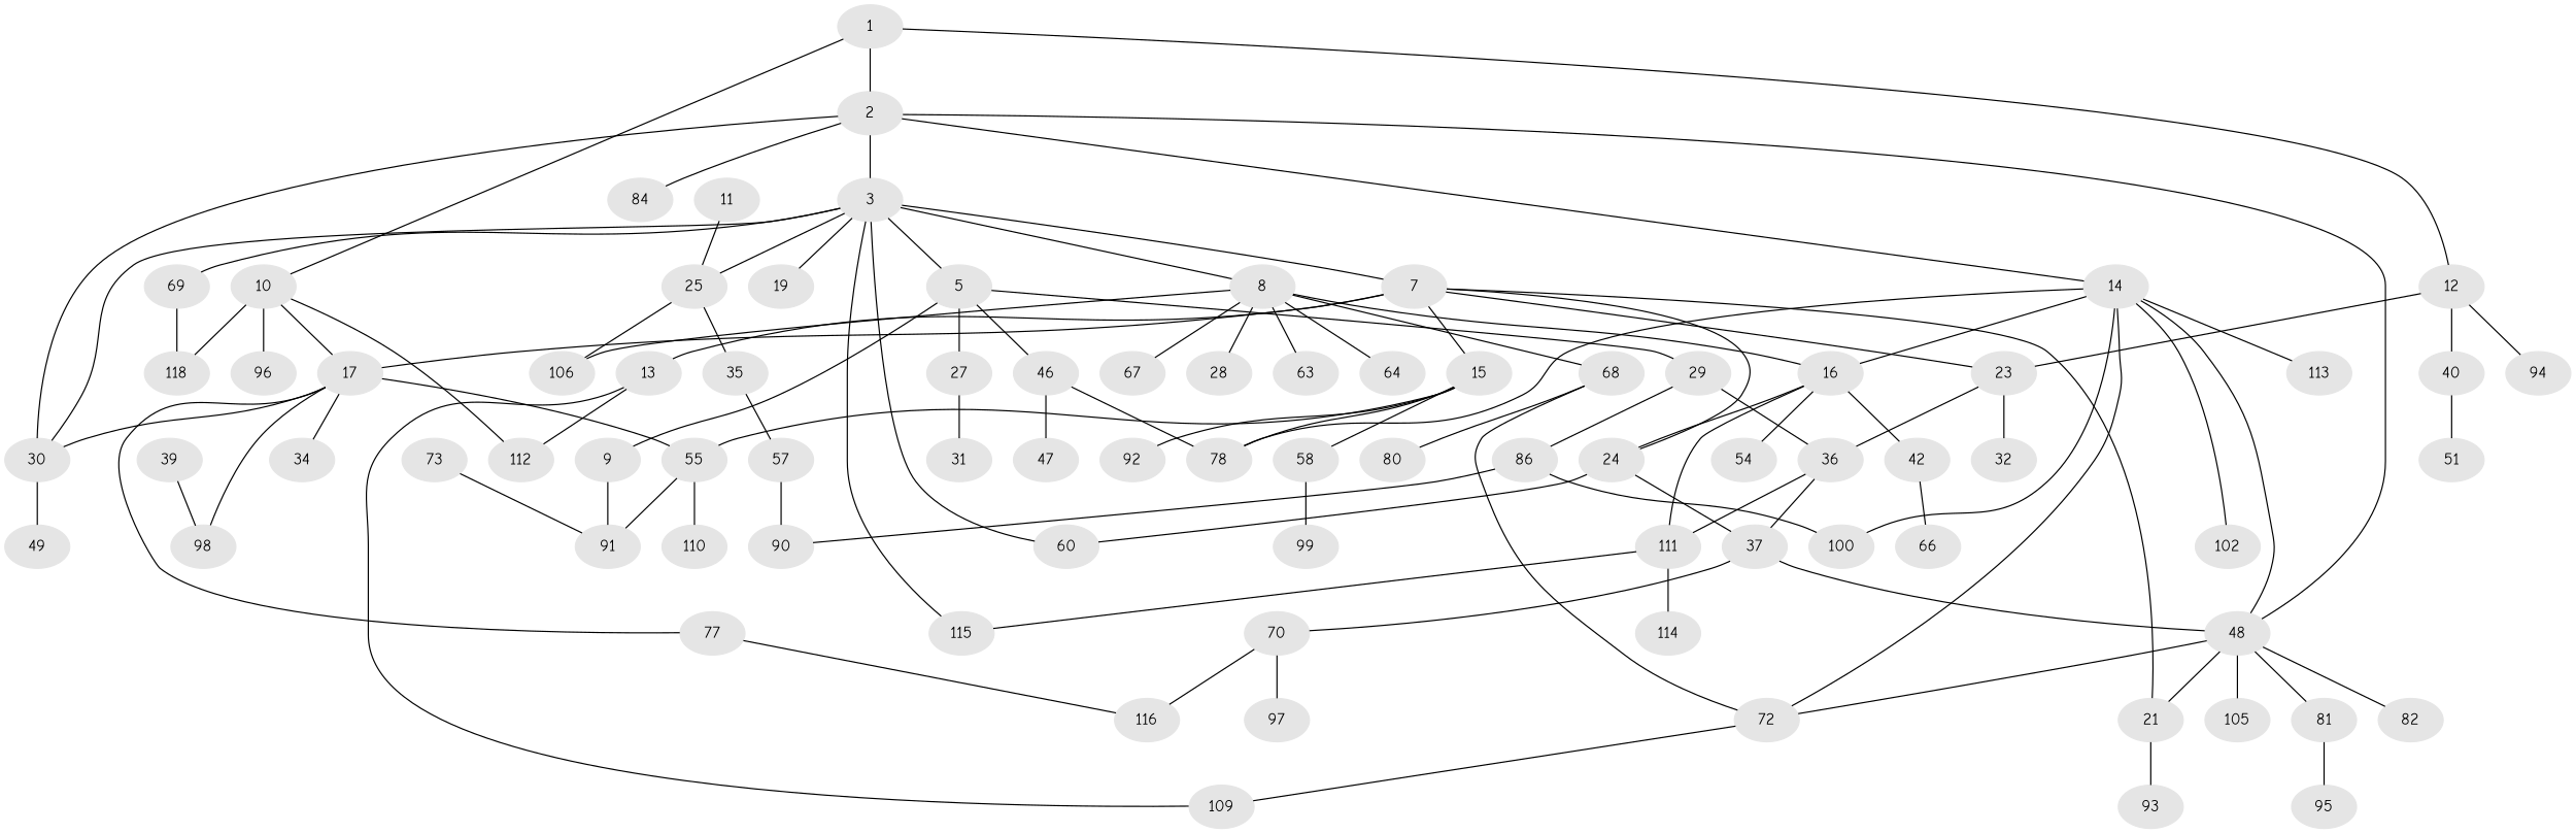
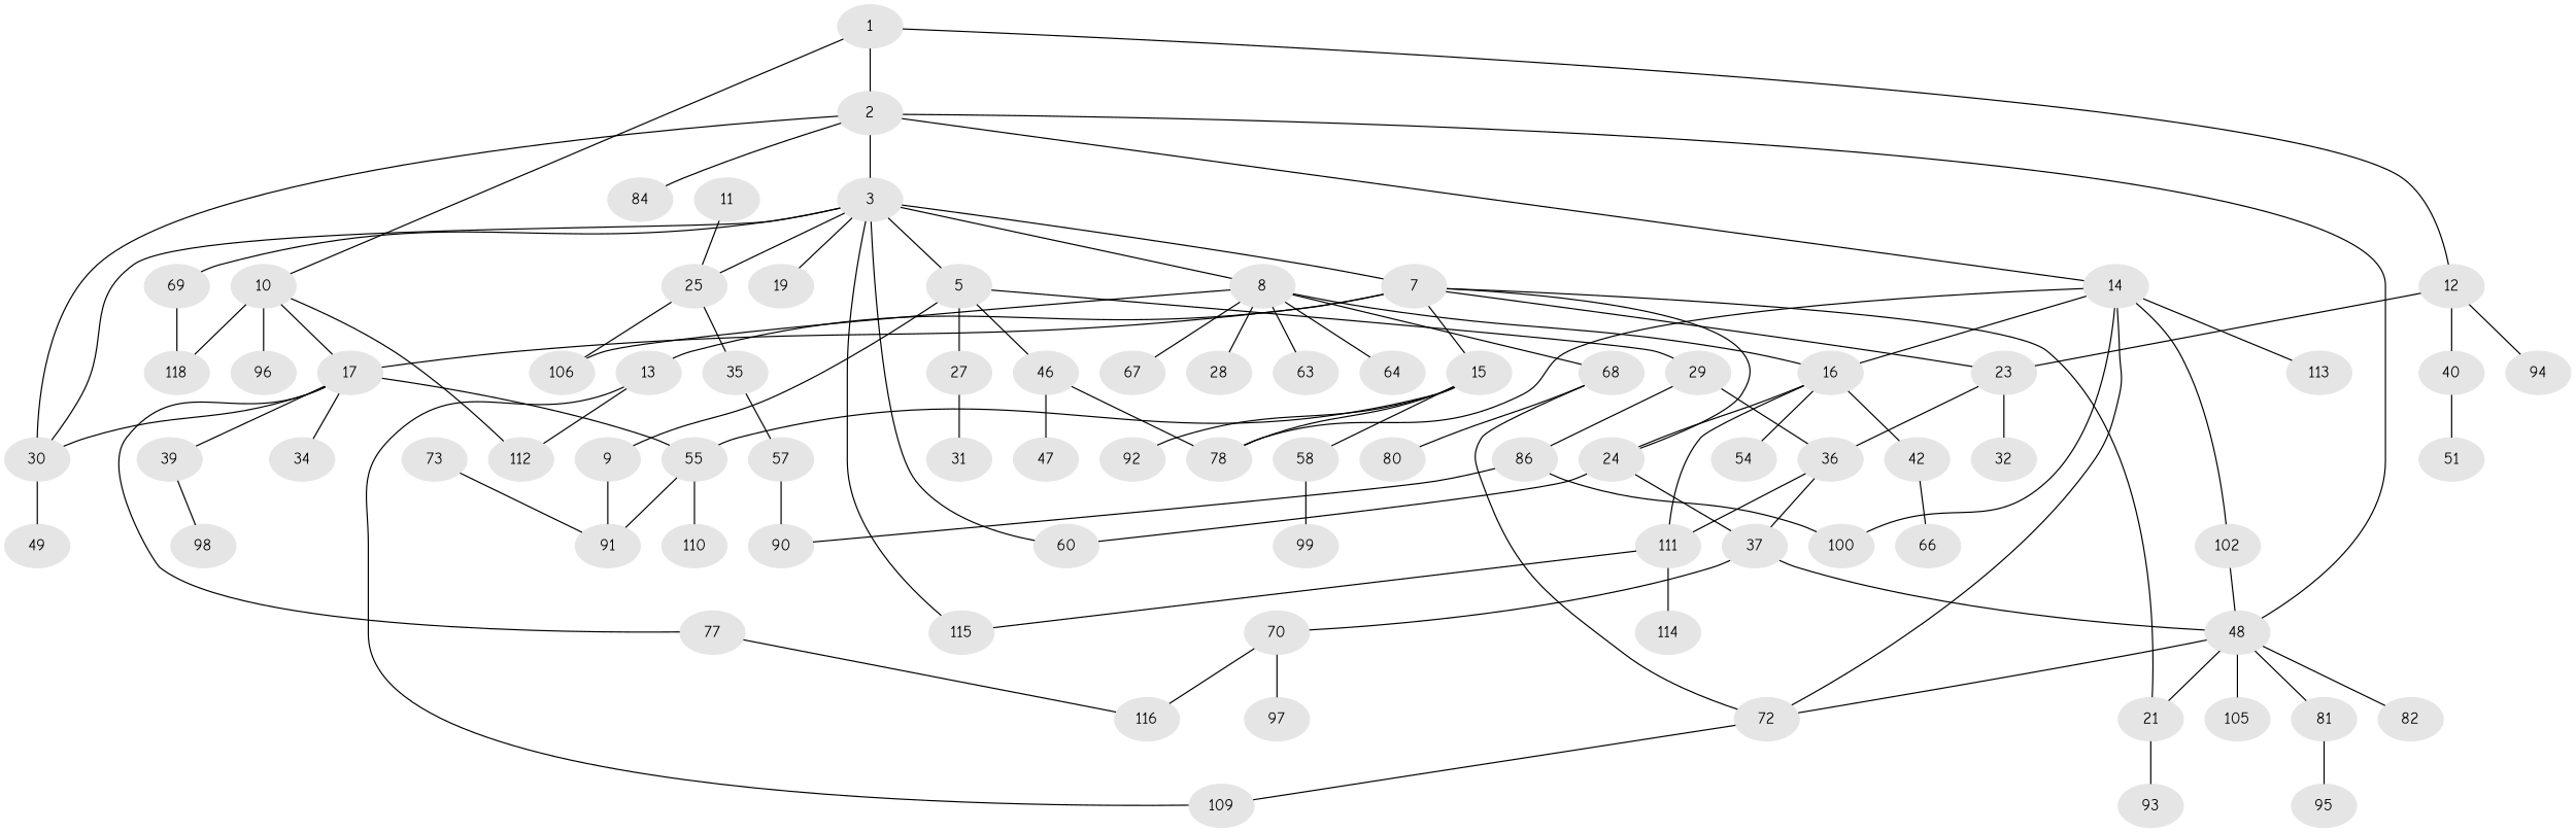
  graph {
    fontname="Comic Neue"
    node [color=gray90 fontname="Comic Neue" style=filled]
    edge [fontname="Comic Neue"]
    2 [super="+87+44"]
    3 [super="+6+4"]
    14 [super="+83"]
    30 [super="+52"]
    48 [super="+65+103"]
    84
    1
    10
    12 [super="+33"]
    17 [super="+88"]
    96
    112 [super="+117"]
    118
    23 [super="+89"]
    40
    94
    5
    7 [super="+59"]
    8 [super="+20+18"]
    19
    25
    60
    69
    115
    11
    16 [super="+21+38"]
    72
    78
    100
    102
    113
    49
    n33 [label=21]
    81
    82
    105
    9
    27
    29
    46 [super="+85"]
    13
    15 [super="+26"]
    24 [super="+76"]
    28 [super="+101"]
    63
    64
    67
    68
    106
    35
    73
    91
    31
    36 [super="+43+56"]
    86 [super="+108"]
    47
    109
    55 [super="+79"]
    58
    92
    34
    39 [super="+50+62"]
    77
    32
    37 [super="+45"]
    93
    42
    54
    111
    80
    51
    110
    99
    66
    114
    98
    116
    70
    n79 [label=57]
    90
    97
    95
    2 -- 3
    2 -- 14
    2 -- 30
    2 -- 48
    2 -- 84
    3 -- 30
    3 -- 5
    3 -- 7 [weight=2]
    3 -- 8
    3 -- 19
    3 -- 25
    3 -- 60
    3 -- 69
    3 -- 115
-   14 -- 48
+   102 -- 48
    14 -- 16
    14 -- 72
    14 -- 78
    14 -- 100
    14 -- 102
    14 -- 113
    30 -- 49
    48 -- 72
    48 -- n33
    48 -- 81
    48 -- 82
    48 -- 105
    1 -- 2
    1 -- 10
    1 -- 12
    10 -- 17
    10 -- 96
    10 -- 112
    10 -- 118
    12 -- 23 [weight=2]
    12 -- 40
    12 -- 94
    17 -- 30
    17 -- 55
    17 -- 34
-   17 -- 98
+   17 -- 39
    17 -- 77
    23 -- 36
    23 -- 32
    40 -- 51
    5 -- 9
    5 -- 27
    5 -- 29
    5 -- 46
    7 -- 17
    7 -- 23
    7 -- n33
    7 -- 13
    7 -- 15
    7 -- 24
    8 -- 16
    8 -- 28
    8 -- 63
    8 -- 64
    8 -- 67
    8 -- 68
    8 -- 106
    25 -- 106
    25 -- 35
    69 -- 118
    11 -- 25
    16 -- 24
    16 -- 42
    16 -- 54
    16 -- 111
    72 -- 109
    n33 -- 93
    81 -- 95
    9 -- 91
    27 -- 31
    29 -- 36
    29 -- 86
    46 -- 78
    46 -- 47
    13 -- 112
    13 -- 109
    15 -- 78
    15 -- 55
    15 -- 58
    15 -- 92
    24 -- 60
    24 -- 37
    68 -- 72
    68 -- 80
    35 -- n79
    73 -- 91
    36 -- 37
    36 -- 111
    86 -- 100
    86 -- 90
    55 -- 91
    55 -- 110
    58 -- 99
    39 -- 98
    77 -- 116
    37 -- 48
    37 -- 70
    42 -- 66
    111 -- 115
    111 -- 114
    70 -- 116
    70 -- 97
    n79 -- 90
  }
